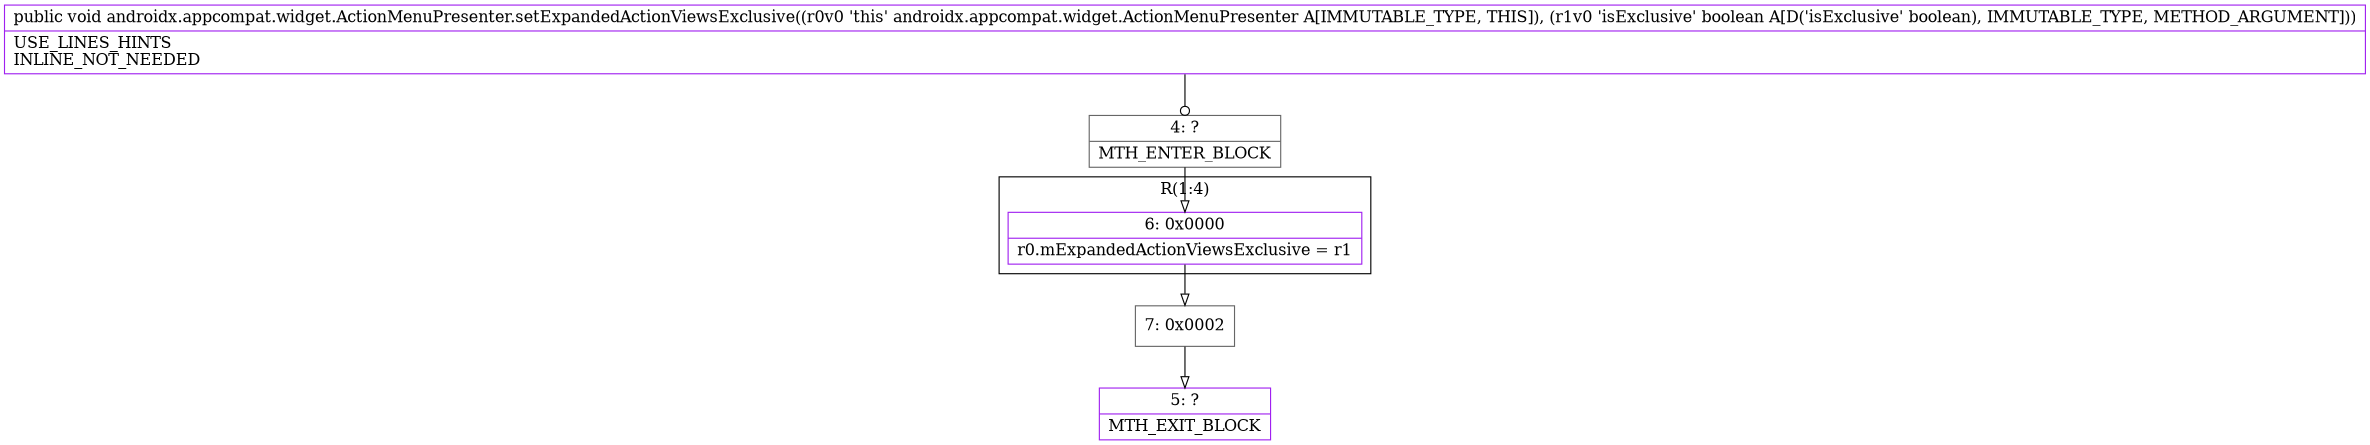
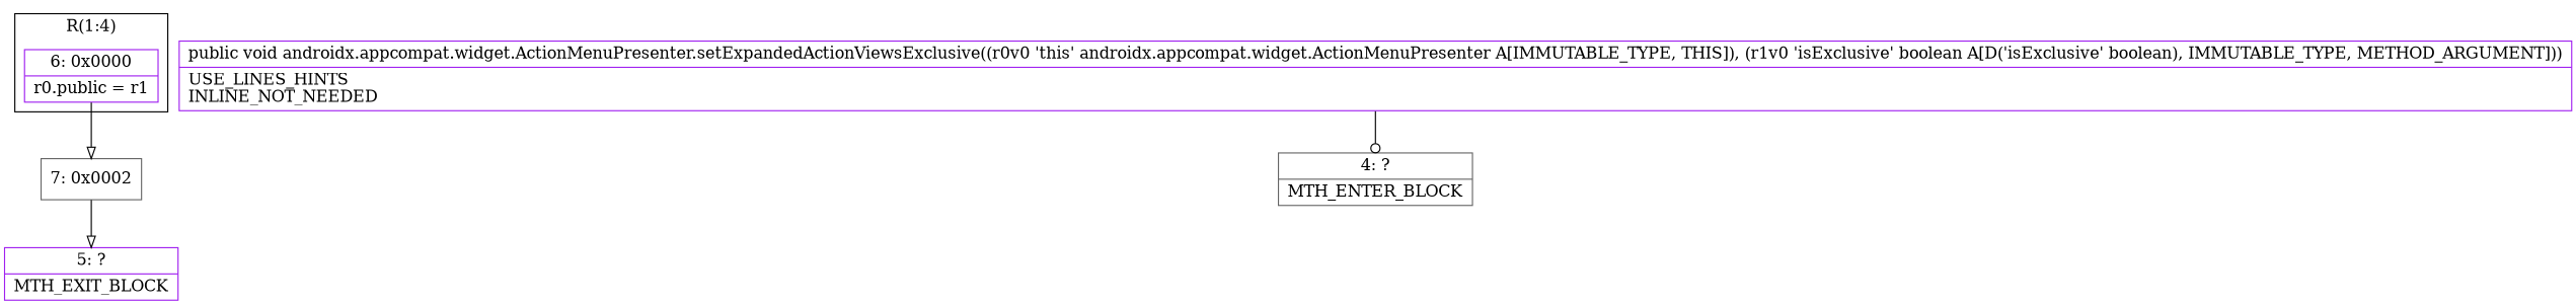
  digraph {
    node [color=purple shape=record]
    edge [arrowhead=onormal]
-   n1 [label="{6\:\ 0x0000|r0.mExpandedActionViewsExclusive = r1\l}"]
+   n1 [label="{6\:\ 0x0000|r0.public = r1\l}"]
    n2 [color=gray40 label="{7\:\ 0x0002}"]
    n3 [label="{5\:\ ?|MTH_EXIT_BLOCK\l}"]
    n4 [color=gray40 label="{4\:\ ?|MTH_ENTER_BLOCK\l}"]
    n5 [label="{public void androidx.appcompat.widget.ActionMenuPresenter.setExpandedActionViewsExclusive((r0v0 'this' androidx.appcompat.widget.ActionMenuPresenter A[IMMUTABLE_TYPE, THIS]), (r1v0 'isExclusive' boolean A[D('isExclusive' boolean), IMMUTABLE_TYPE, METHOD_ARGUMENT]))  | USE_LINES_HINTS\lINLINE_NOT_NEEDED\l}"]
    subgraph cluster_1 {
      label="R(1:4)"
      n1
    }
    n1 -> n2
    n2 -> n3
-   n4 -> n1
    n5 -> n4 [arrowhead=odot]
  }
